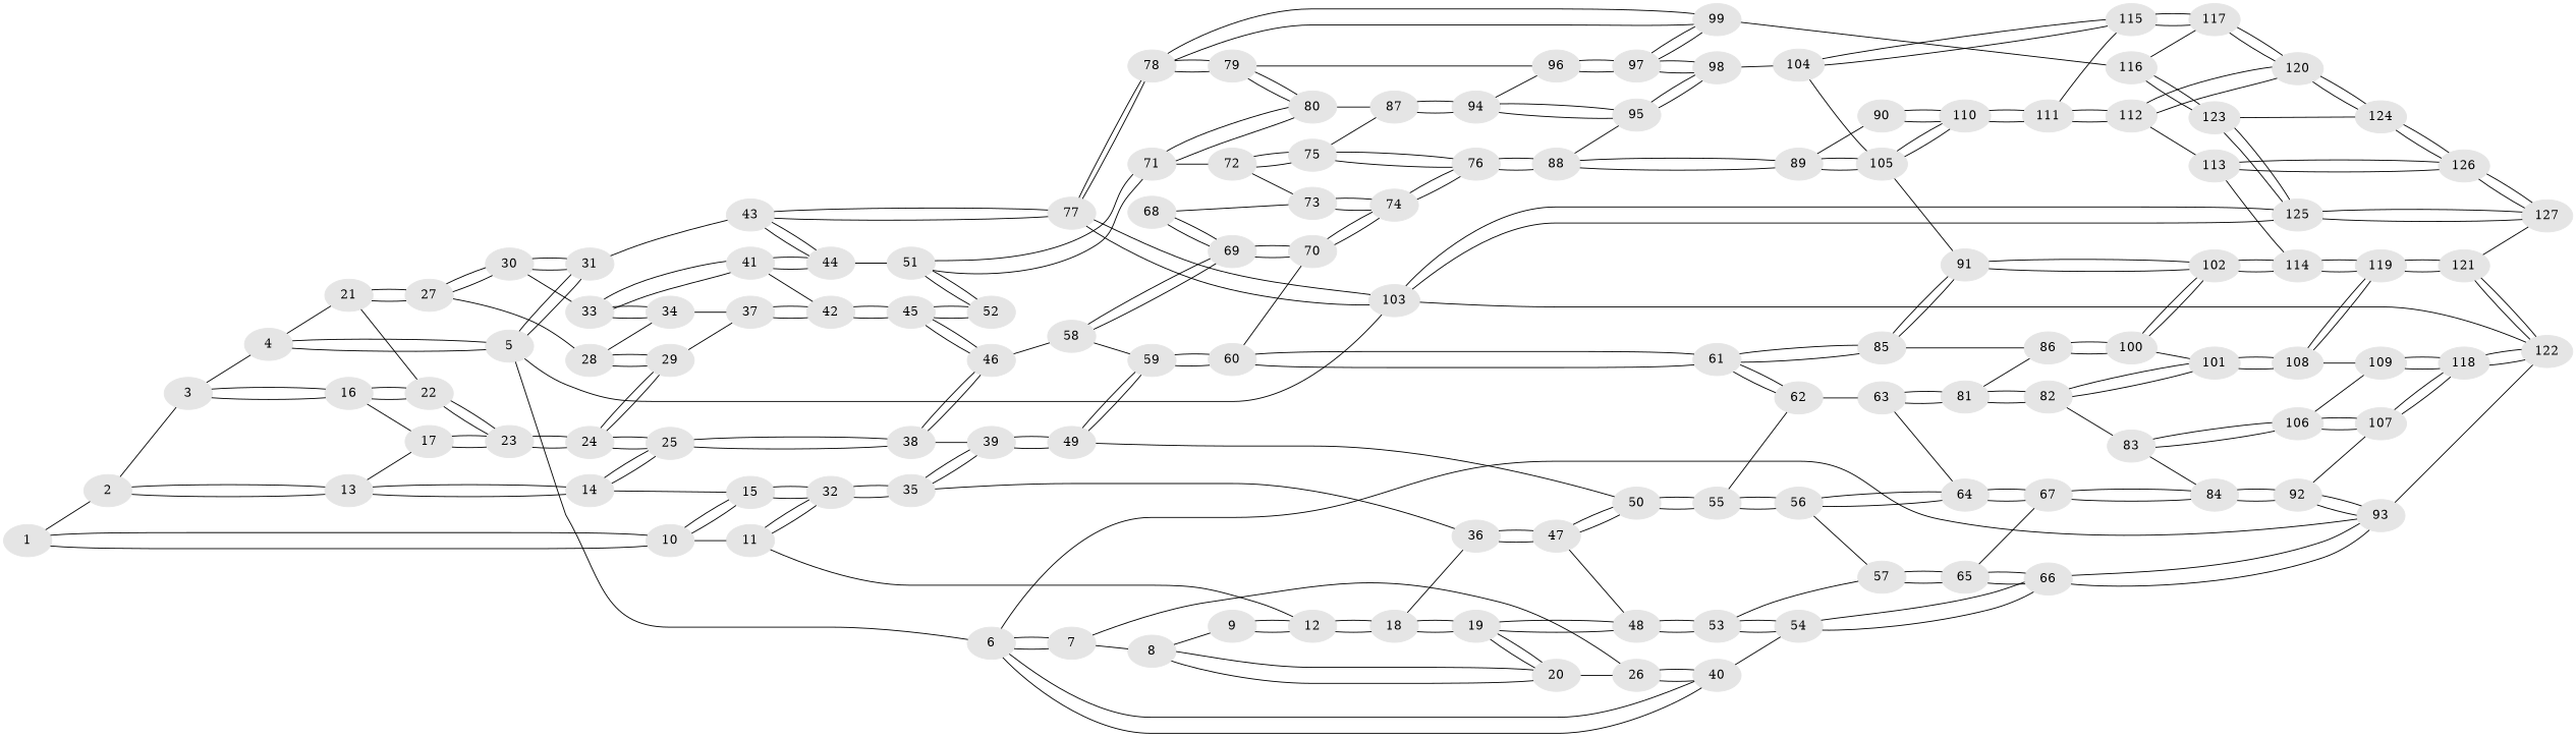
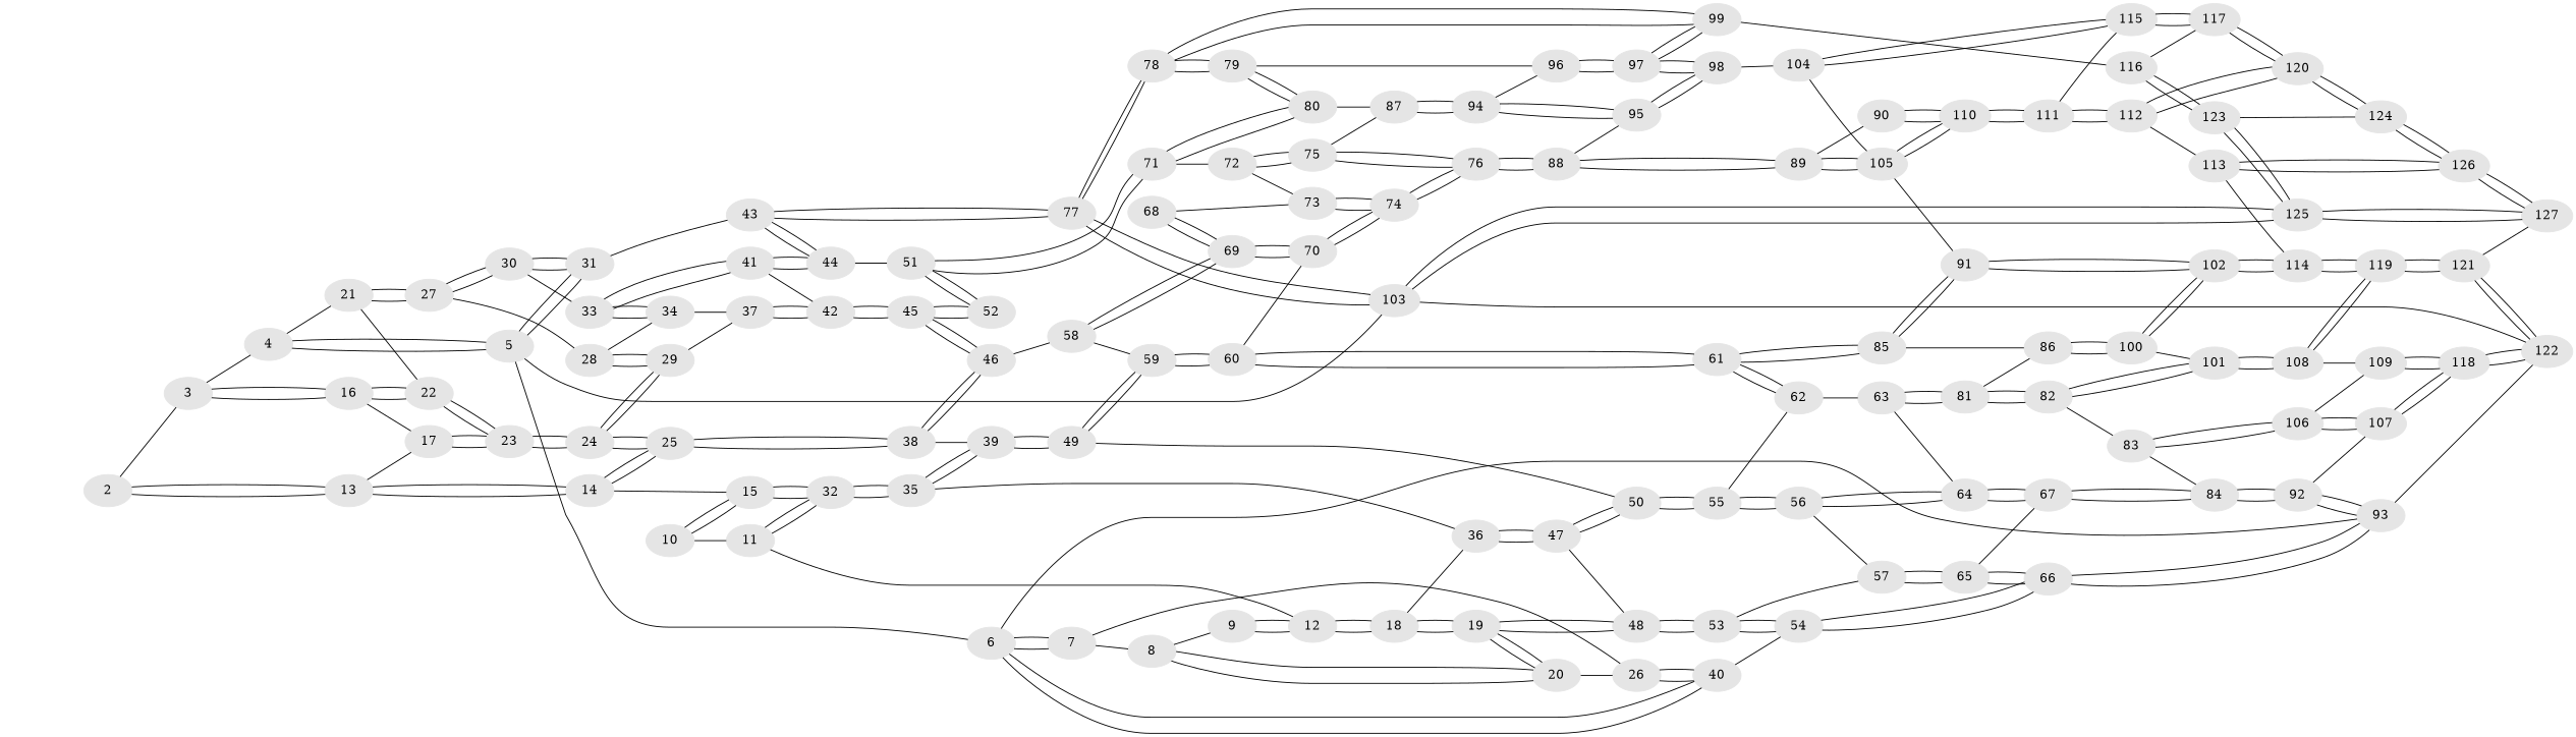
  graph {
    rankdir=LR
    node [color=gray90 style=filled]
-   1
    2
    10
    3
    13
    11
    15
    4
    16
    14
    17
    5
    21
    22
    6
    31
    103
    27
    7
    40
    93
    43
    122
    125
    8
    26
    54
    9
    20
    12
    18
    32
    35
    19
    36
    25
    23
    38
    24
    48
    47
    53
    28
    30
    29
    37
    39
    46
    34
    33
    42
    41
    44
    77
    49
    50
    45
    58
    59
    66
    51
    52
    78
    71
    69
    55
    57
    60
    56
    62
    72
    80
    68
    73
    65
    64
    63
    67
    70
    61
    85
    74
    86
    91
    81
    82
    84
    92
    76
    75
    87
    88
    94
    89
    95
    79
    99
    96
    116
    97
    83
    101
    100
    106
    108
    107
    109
    102
    90
    105
    98
    110
    111
    114
    118
    104
    115
    117
    123
    119
    127
    121
    112
    113
    120
    126
    124
-   1 -- 2
-   1 -- 10
-   1 -- 10
    2 -- 3
    2 -- 13
    2 -- 13
    10 -- 11
    10 -- 15
    10 -- 15
    3 -- 4
    3 -- 16
    3 -- 16
    13 -- 14
    13 -- 14
    13 -- 17
    11 -- 12
    11 -- 32
    11 -- 32
    15 -- 32
    15 -- 32
    4 -- 5
    4 -- 5
    4 -- 21
    16 -- 17
    16 -- 22
    16 -- 22
    14 -- 15
    14 -- 25
    14 -- 25
    17 -- 23
    17 -- 23
    5 -- 6
    5 -- 31
    5 -- 31
    5 -- 103
    21 -- 22
    21 -- 27
    21 -- 27
    22 -- 23
    22 -- 23
    6 -- 7
    6 -- 7
    6 -- 40
    6 -- 40
    6 -- 93
    31 -- 43
    103 -- 122
    103 -- 125
    103 -- 125
    27 -- 28
    27 -- 30
    27 -- 30
    7 -- 8
    7 -- 26
    40 -- 54
    93 -- 122
    43 -- 44
    43 -- 44
    43 -- 77
    43 -- 77
    125 -- 127
    125 -- 127
    8 -- 9
    8 -- 20
    8 -- 20
    26 -- 40
    26 -- 40
    54 -- 66
    54 -- 66
    9 -- 12
    9 -- 12
    20 -- 26
    12 -- 18
    12 -- 18
    18 -- 19
    18 -- 19
    18 -- 36
    32 -- 35
    32 -- 35
    35 -- 36
    35 -- 39
    35 -- 39
    19 -- 20
    19 -- 20
    19 -- 48
    19 -- 48
    36 -- 47
    36 -- 47
    25 -- 38
    25 -- 38
    23 -- 24
    23 -- 24
    38 -- 39
    38 -- 46
    38 -- 46
    24 -- 25
    24 -- 25
    24 -- 29
    24 -- 29
    48 -- 53
    48 -- 53
    47 -- 48
    47 -- 50
    47 -- 50
    53 -- 54
    53 -- 54
    53 -- 57
    28 -- 29
    28 -- 29
    28 -- 34
    30 -- 31
    30 -- 31
    30 -- 33
    29 -- 37
    37 -- 42
    37 -- 42
    39 -- 49
    39 -- 49
    46 -- 58
    34 -- 37
    33 -- 34
    33 -- 34
    33 -- 41
    33 -- 41
    42 -- 45
    42 -- 45
    41 -- 42
    41 -- 44
    41 -- 44
    44 -- 51
    77 -- 103
    77 -- 103
    77 -- 78
    77 -- 78
    49 -- 50
    49 -- 59
    49 -- 59
    50 -- 55
    50 -- 55
    45 -- 46
    45 -- 46
    45 -- 52
    45 -- 52
    58 -- 59
    58 -- 69
    58 -- 69
    59 -- 60
    59 -- 60
    66 -- 93
    66 -- 93
    51 -- 52
    51 -- 52
    51 -- 71
    51 -- 71
    78 -- 79
    78 -- 79
    78 -- 99
    78 -- 99
    71 -- 72
    71 -- 80
    71 -- 80
    69 -- 70
    69 -- 70
    55 -- 56
    55 -- 56
    55 -- 62
    57 -- 65
    57 -- 65
    60 -- 70
    60 -- 61
    60 -- 61
    56 -- 57
    56 -- 64
    56 -- 64
    62 -- 63
    72 -- 73
    72 -- 75
    72 -- 75
    80 -- 87
    68 -- 69
    68 -- 69
    68 -- 73
    73 -- 74
    73 -- 74
    65 -- 66
    65 -- 66
    65 -- 67
    64 -- 67
    64 -- 67
    63 -- 64
    63 -- 81
    63 -- 81
    67 -- 84
    67 -- 84
    70 -- 74
    70 -- 74
    61 -- 62
    61 -- 62
    61 -- 85
    61 -- 85
    85 -- 86
    85 -- 91
    85 -- 91
    74 -- 76
    74 -- 76
    86 -- 100
    86 -- 100
    91 -- 102
    91 -- 102
    81 -- 86
    81 -- 82
    81 -- 82
    82 -- 83
    82 -- 101
    82 -- 101
    84 -- 92
    84 -- 92
    92 -- 93
    92 -- 93
    92 -- 107
    76 -- 88
    76 -- 88
    75 -- 76
    75 -- 76
    75 -- 87
    87 -- 94
    87 -- 94
    88 -- 89
    88 -- 89
    88 -- 95
    94 -- 95
    94 -- 95
    94 -- 96
    89 -- 90
    89 -- 105
    89 -- 105
    95 -- 98
    95 -- 98
    79 -- 80
    79 -- 80
    79 -- 96
    99 -- 116
    96 -- 97
    96 -- 97
    116 -- 117
    116 -- 123
    116 -- 123
    97 -- 99
    97 -- 99
    97 -- 98
    97 -- 98
    83 -- 84
    83 -- 106
    83 -- 106
    101 -- 108
    101 -- 108
    100 -- 101
    100 -- 102
    100 -- 102
    106 -- 107
    106 -- 107
    106 -- 109
    108 -- 109
    108 -- 119
    108 -- 119
    107 -- 118
    107 -- 118
    109 -- 118
    109 -- 118
    102 -- 114
    102 -- 114
    90 -- 110
    90 -- 110
    105 -- 91
    105 -- 110
    105 -- 110
    98 -- 104
    110 -- 111
    110 -- 111
    111 -- 115
    111 -- 112
    111 -- 112
    114 -- 119
    114 -- 119
    118 -- 122
    118 -- 122
    104 -- 105
    104 -- 115
    104 -- 115
    115 -- 117
    115 -- 117
    117 -- 120
    117 -- 120
    123 -- 125
    123 -- 125
    123 -- 124
    119 -- 121
    119 -- 121
    121 -- 122
    121 -- 122
    121 -- 127
    112 -- 113
    112 -- 120
    112 -- 120
    113 -- 114
    113 -- 126
    113 -- 126
    120 -- 124
    120 -- 124
    126 -- 127
    126 -- 127
    124 -- 126
    124 -- 126
  }
